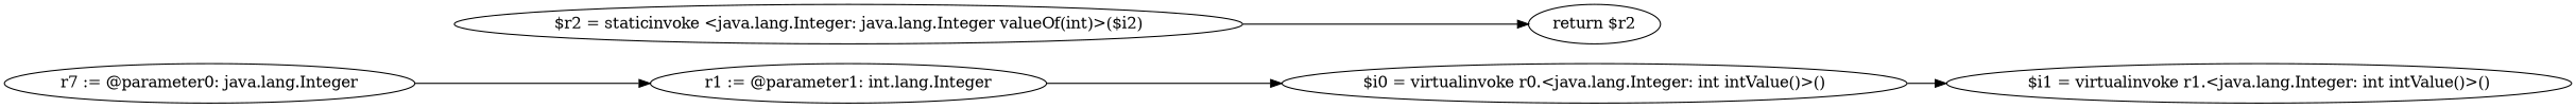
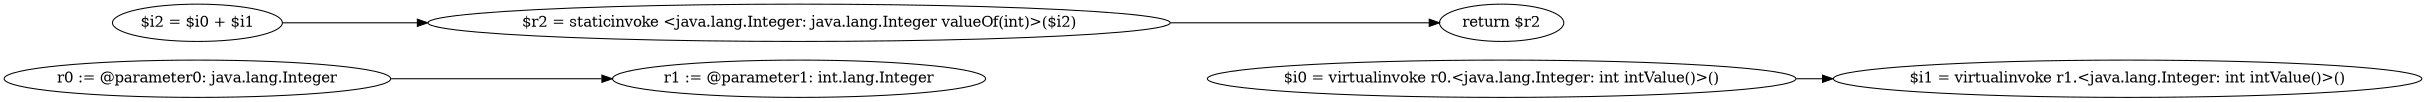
  digraph {
    rankdir=LR
    n1 [label="r1 := @parameter1: int.lang.Integer"]
-   "r0 := @parameter0: java.lang.Integer" [label="r7 := @parameter0: java.lang.Integer"]
+   "r0 := @parameter0: java.lang.Integer"
    "$i0 = virtualinvoke r0.<java.lang.Integer: int intValue()>()"
    "$i1 = virtualinvoke r1.<java.lang.Integer: int intValue()>()"
+   "$i2 = $i0 + $i1"
    "$r2 = staticinvoke <java.lang.Integer: java.lang.Integer valueOf(int)>($i2)"
    "return $r2"
-   n1 -> "$i0 = virtualinvoke r0.<java.lang.Integer: int intValue()>()"
    "r0 := @parameter0: java.lang.Integer" -> n1
    "$i0 = virtualinvoke r0.<java.lang.Integer: int intValue()>()" -> "$i1 = virtualinvoke r1.<java.lang.Integer: int intValue()>()"
+   "$i2 = $i0 + $i1" -> "$r2 = staticinvoke <java.lang.Integer: java.lang.Integer valueOf(int)>($i2)"
    "$r2 = staticinvoke <java.lang.Integer: java.lang.Integer valueOf(int)>($i2)" -> "return $r2"
  }
